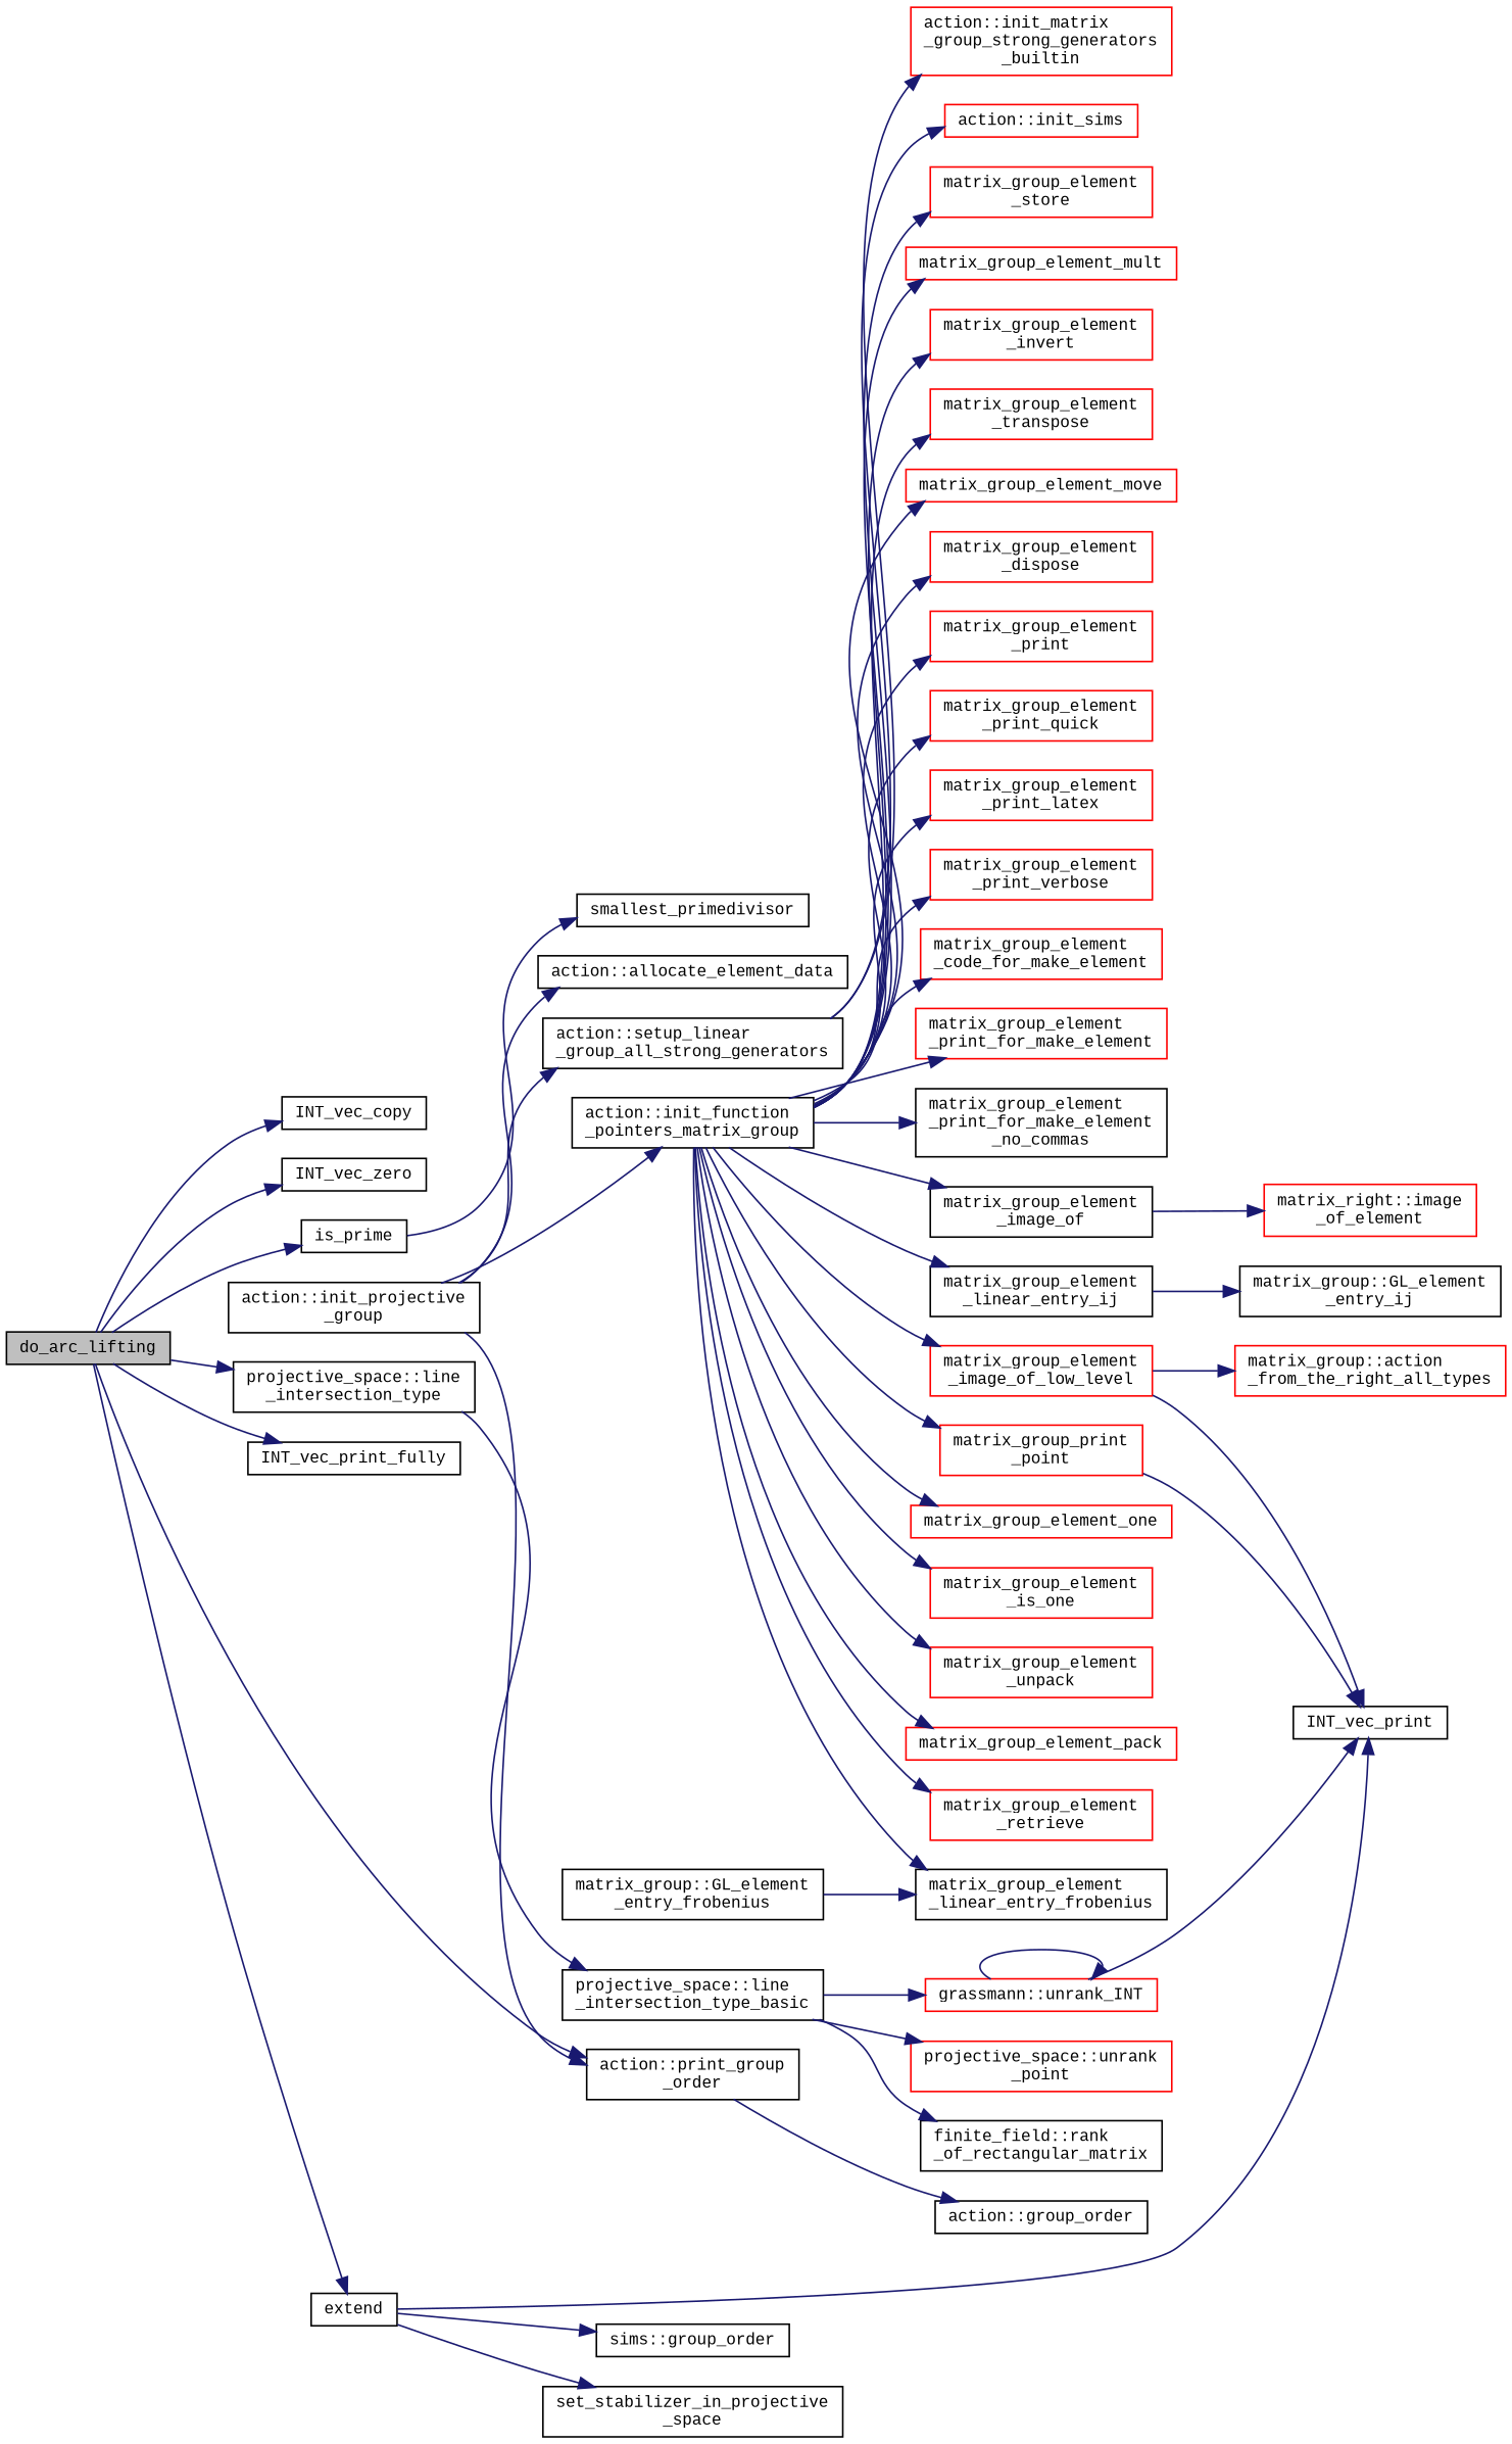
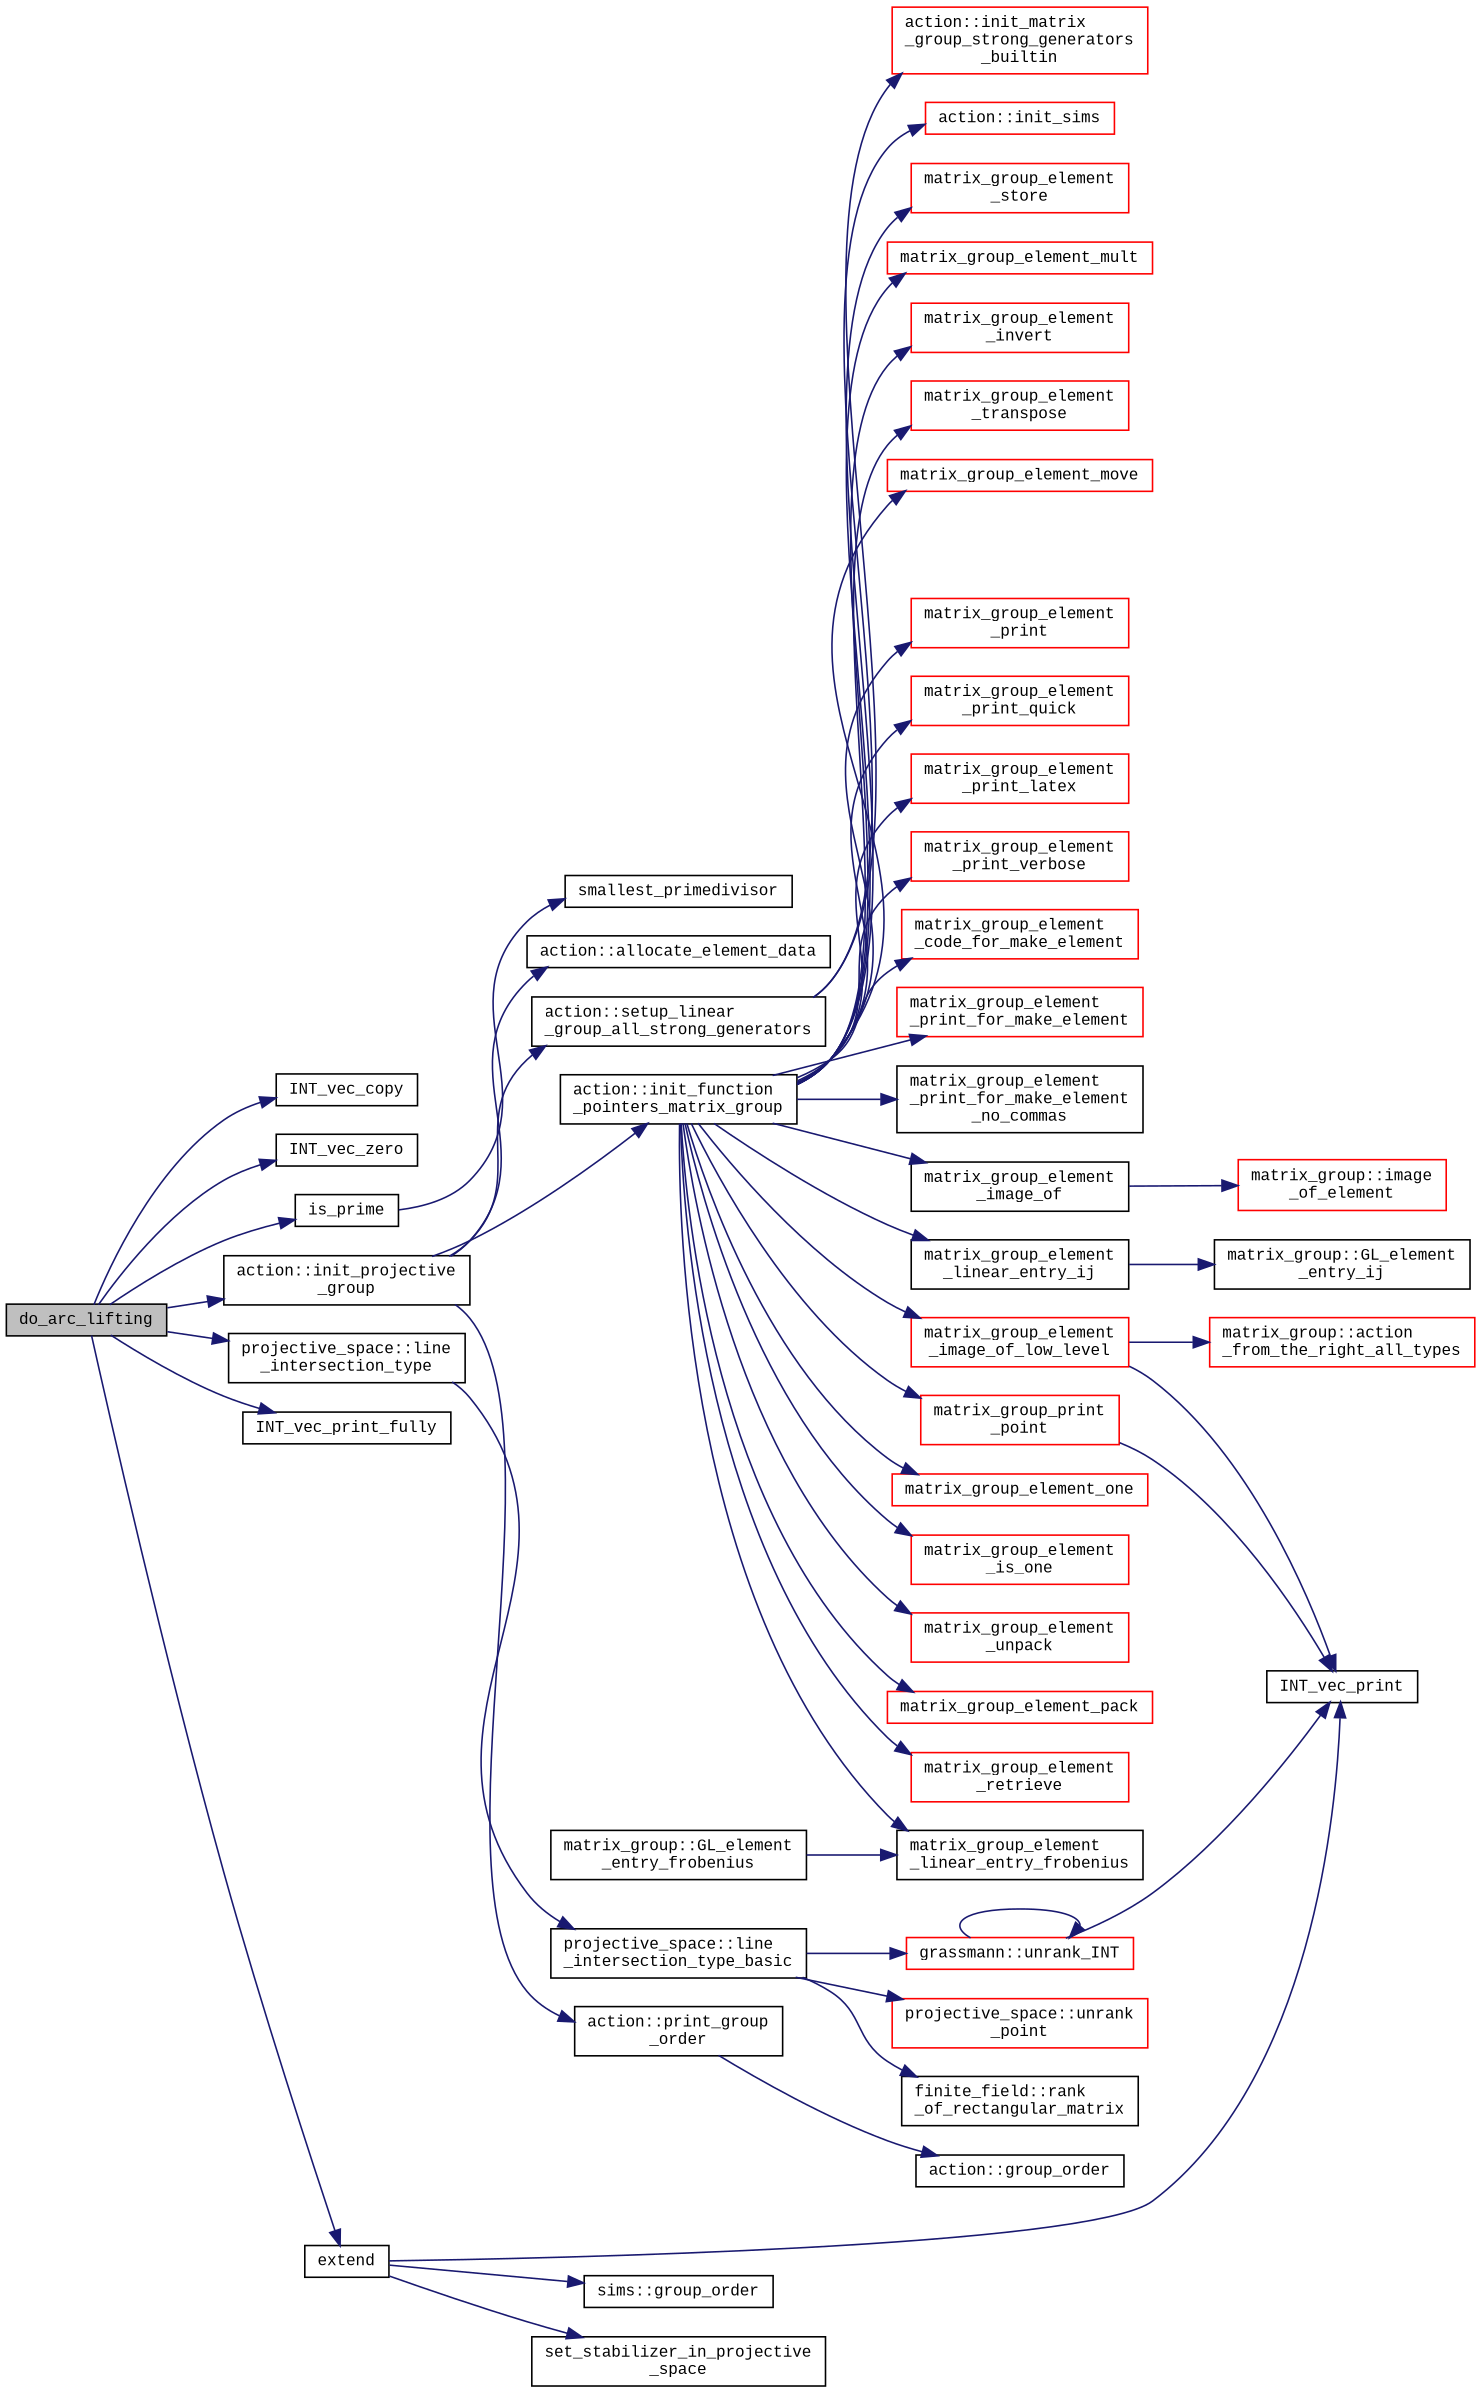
  digraph {
    fontname="Liberation Mono"
    rankdir=LR
    node [color=black fillcolor=white fontname="Liberation Mono" fontsize=10 shape=record style=filled]
    edge [color=midnightblue fontname="Liberation Mono" fontsize=10 labelfontname=Helvetica labelfontsize=10 style=solid]
    n1 [fillcolor=grey75 fontcolor=black height=0.2 label=do_arc_lifting width=0.4]
    n2 [height=0.2 label=INT_vec_copy width=0.4]
    n3 [height=0.2 label=INT_vec_zero width=0.4]
    n4 [height=0.2 label=is_prime width=0.4]
    n5 [height=0.2 label="action::init_projective\l_group" width=0.4]
    n6 [height=0.2 label="projective_space::line\l_intersection_type" width=0.4]
    n7 [height=0.2 label=INT_vec_print_fully width=0.4]
    n8 [height=0.2 label=extend width=0.4]
    n9 [height=0.2 label=smallest_primedivisor width=0.4]
    n10 [height=0.2 label="action::init_function\l_pointers_matrix_group" width=0.4]
    n11 [height=0.2 label="action::allocate_element_data" width=0.4]
    n12 [height=0.2 label="action::setup_linear\l_group_all_strong_generators" width=0.4]
    n13 [height=0.2 label="action::print_group\l_order" width=0.4]
    n14 [height=0.2 label="projective_space::line\l_intersection_type_basic" width=0.4]
    n15 [height=0.2 label=INT_vec_print width=0.4]
    n16 [height=0.2 label="set_stabilizer_in_projective\l_space" width=0.4]
    n17 [height=0.2 label="sims::group_order" width=0.4]
    n18 [height=0.2 label="matrix_group_element\l_image_of" width=0.4]
    n19 [color=red height=0.2 label="matrix_group_element\l_image_of_low_level" width=0.4]
    n20 [height=0.2 label="matrix_group_element\l_linear_entry_ij" width=0.4]
    n21 [height=0.2 label="matrix_group_element\l_linear_entry_frobenius" width=0.4]
    n22 [color=red height=0.2 label=matrix_group_element_one width=0.4]
    n23 [color=red height=0.2 label="matrix_group_element\l_is_one" width=0.4]
    n24 [color=red height=0.2 label="matrix_group_element\l_unpack" width=0.4]
    n25 [color=red height=0.2 label=matrix_group_element_pack width=0.4]
    n26 [color=red height=0.2 label="matrix_group_element\l_retrieve" width=0.4]
    n27 [color=red height=0.2 label="matrix_group_element\l_store" width=0.4]
    n28 [color=red height=0.2 label=matrix_group_element_mult width=0.4]
    n29 [color=red height=0.2 label="matrix_group_element\l_invert" width=0.4]
    n30 [color=red height=0.2 label="matrix_group_element\l_transpose" width=0.4]
    n31 [color=red height=0.2 label=matrix_group_element_move width=0.4]
-   n32 [color=red height=0.2 label="matrix_group_element\l_dispose" width=0.4]
    n33 [color=red height=0.2 label="matrix_group_element\l_print" width=0.4]
    n34 [color=red height=0.2 label="matrix_group_element\l_print_quick" width=0.4]
    n35 [color=red height=0.2 label="matrix_group_element\l_print_latex" width=0.4]
    n36 [color=red height=0.2 label="matrix_group_element\l_print_verbose" width=0.4]
    n37 [color=red height=0.2 label="matrix_group_element\l_code_for_make_element" width=0.4]
    n38 [color=red height=0.2 label="matrix_group_element\l_print_for_make_element" width=0.4]
    n39 [height=0.2 label="matrix_group_element\l_print_for_make_element\l_no_commas" width=0.4]
    n40 [color=red height=0.2 label="matrix_group_print\l_point" width=0.4]
    n41 [color=red height=0.2 label="action::init_matrix\l_group_strong_generators\l_builtin" width=0.4]
    n42 [color=red height=0.2 label="action::init_sims" width=0.4]
    n43 [height=0.2 label="action::group_order" width=0.4]
-   n44 [color=red height=0.2 label="matrix_right::image\l_of_element" width=0.4]
+   n44 [color=red height=0.2 label="matrix_group::image\l_of_element" width=0.4]
    n45 [color=red height=0.2 label="matrix_group::action\l_from_the_right_all_types" width=0.4]
    n46 [height=0.2 label="matrix_group::GL_element\l_entry_ij" width=0.4]
    n47 [height=0.2 label="matrix_group::GL_element\l_entry_frobenius" width=0.4]
    n48 [color=red height=0.2 label="grassmann::unrank_INT" width=0.4]
    n49 [color=red height=0.2 label="projective_space::unrank\l_point" width=0.4]
    n50 [height=0.2 label="finite_field::rank\l_of_rectangular_matrix" width=0.4]
    n1 -> n2
    n1 -> n3
    n1 -> n4
-   n1 -> n13
+   n1 -> n5
    n1 -> n6
    n1 -> n7
    n1 -> n8
    n4 -> n9
    n5 -> n10
    n5 -> n11
    n5 -> n12
    n5 -> n13
    n6 -> n14
    n8 -> n15
    n8 -> n16
    n8 -> n17
    n10 -> n18
    n10 -> n19
    n10 -> n20
    n10 -> n21
    n10 -> n22
    n10 -> n23
    n10 -> n24
    n10 -> n25
    n10 -> n26
    n10 -> n27
    n10 -> n28
    n10 -> n29
    n10 -> n30
    n10 -> n31
-   n10 -> n32
    n10 -> n33
    n10 -> n34
    n10 -> n35
    n10 -> n36
    n10 -> n37
    n10 -> n38
    n10 -> n39
    n10 -> n40
    n12 -> n41
    n12 -> n42
    n13 -> n43
    n14 -> n48
    n14 -> n49
    n14 -> n50
    n18 -> n44
    n19 -> n15
    n19 -> n45
    n20 -> n46
    n40 -> n15
    n47 -> n21
    n48 -> n15
    n48 -> n48
  }
